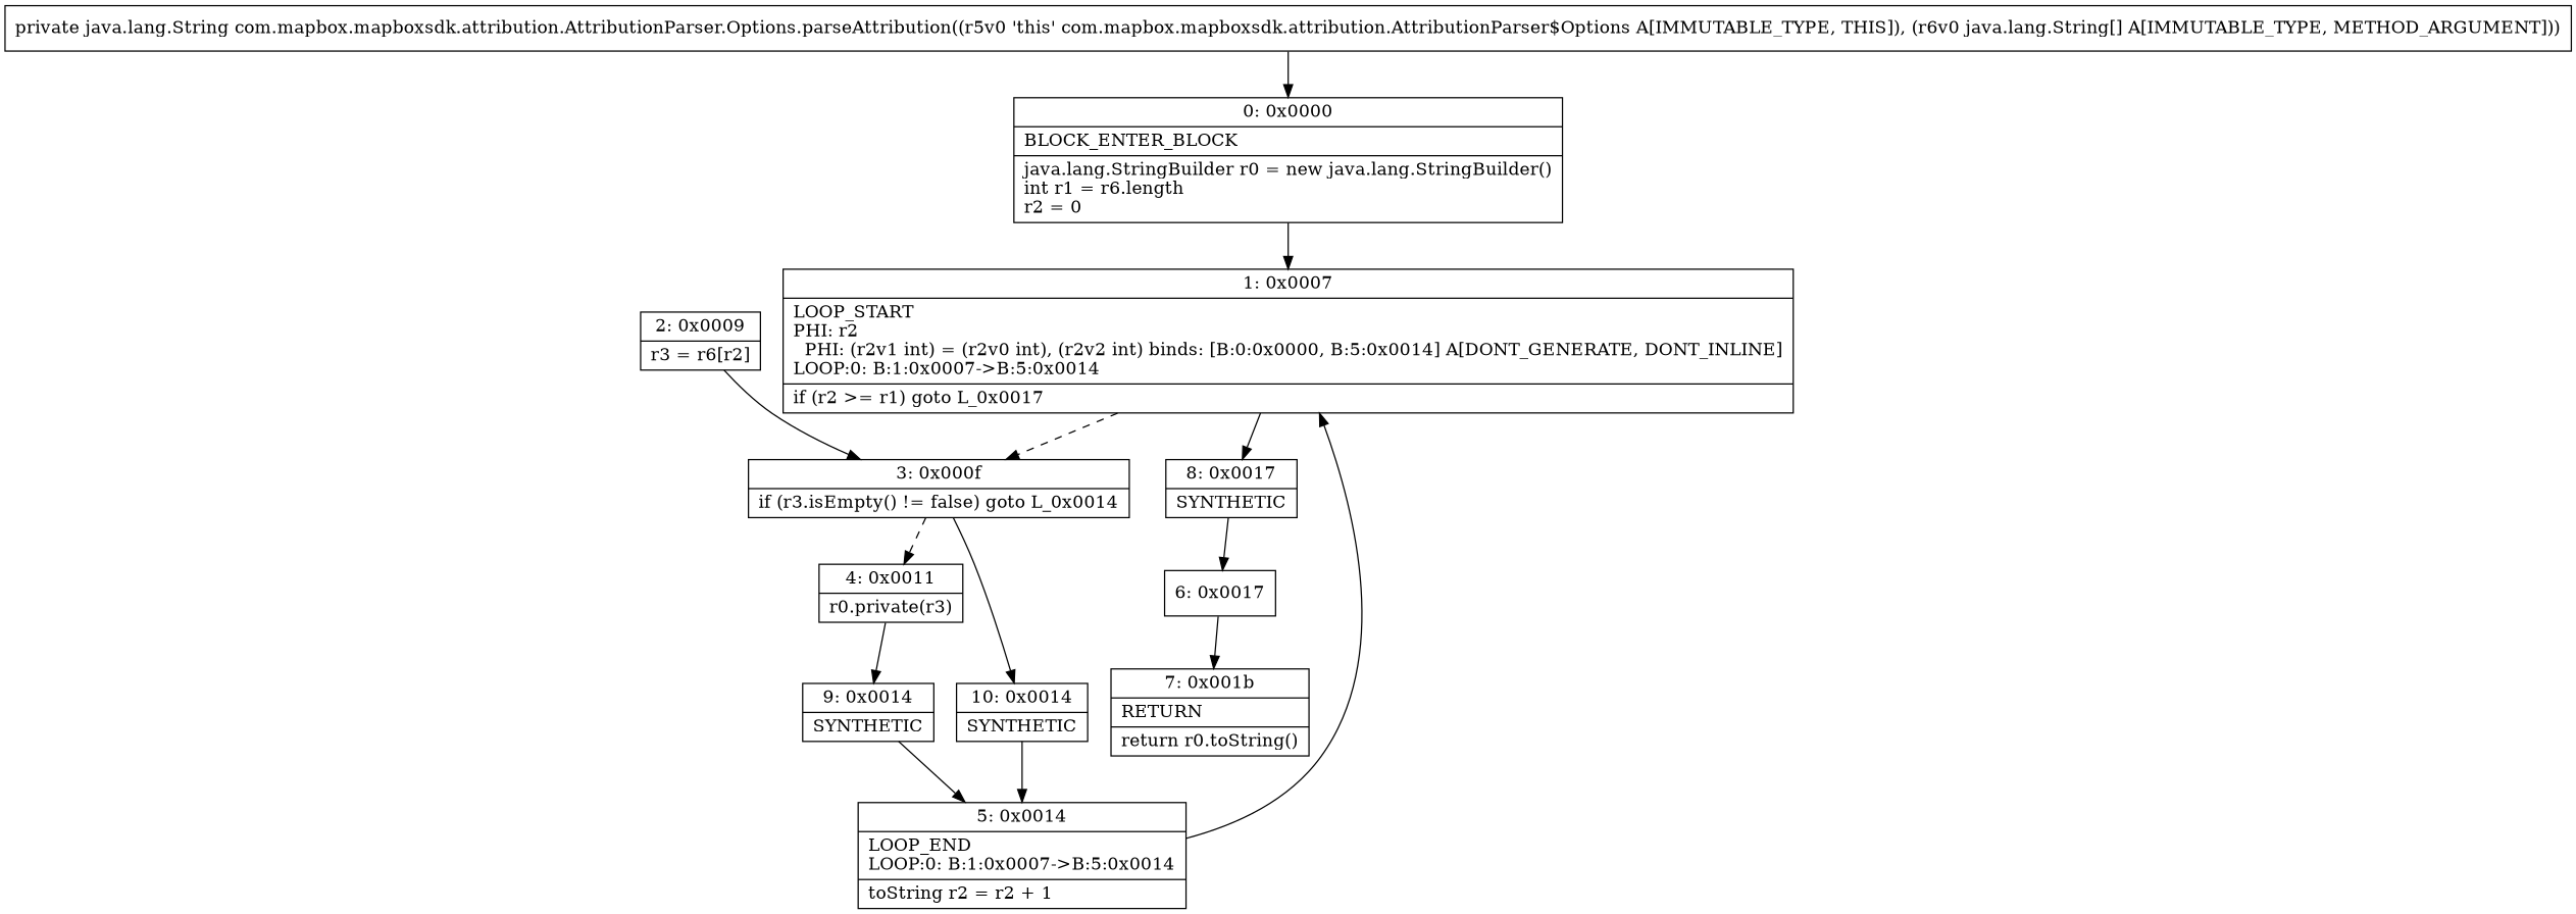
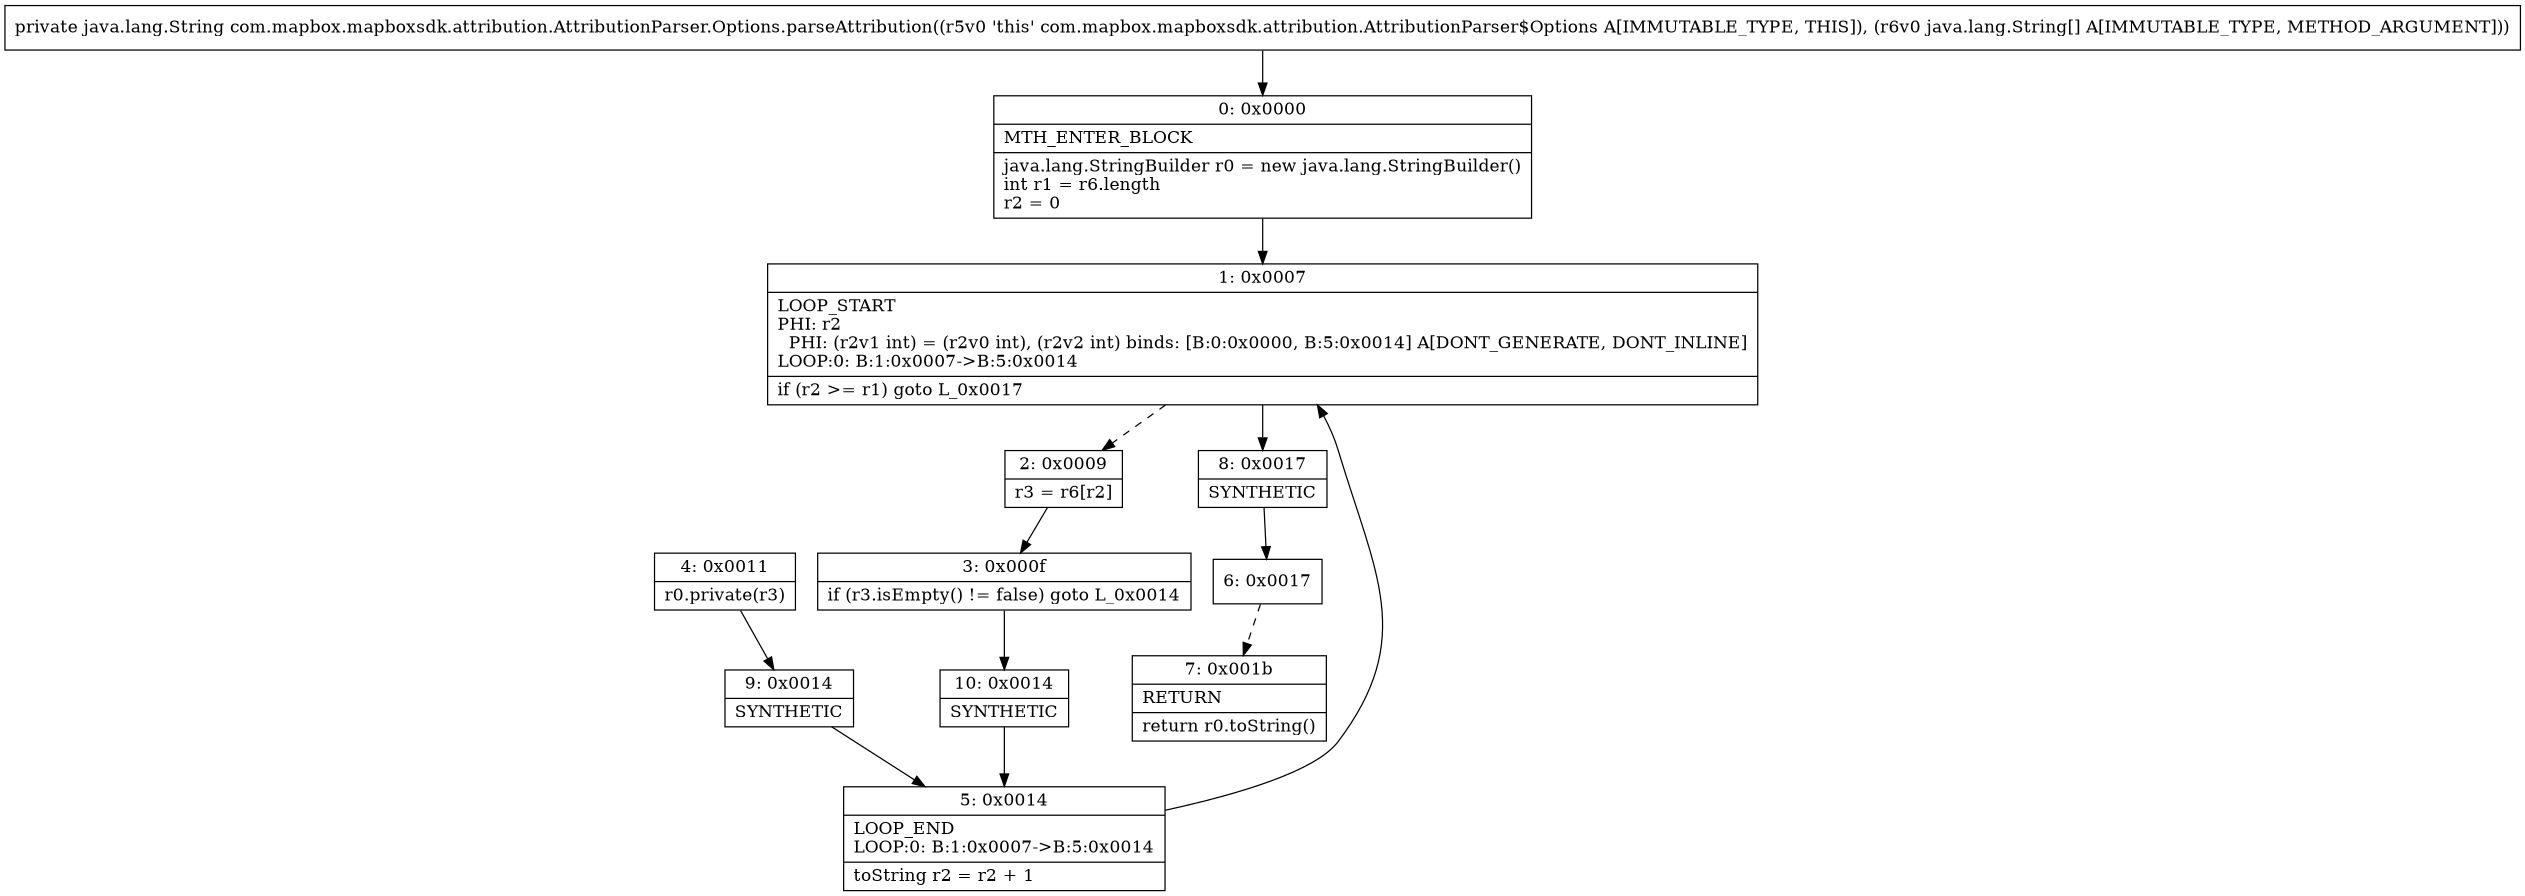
  digraph {
    node [shape=record]
-   n1 [label="{0\:\ 0x0000|BLOCK_ENTER_BLOCK\l|java.lang.StringBuilder r0 = new java.lang.StringBuilder()\lint r1 = r6.length\lr2 = 0\l}"]
+   n1 [label="{0\:\ 0x0000|MTH_ENTER_BLOCK\l|java.lang.StringBuilder r0 = new java.lang.StringBuilder()\lint r1 = r6.length\lr2 = 0\l}"]
    n2 [label="{1\:\ 0x0007|LOOP_START\lPHI: r2 \l  PHI: (r2v1 int) = (r2v0 int), (r2v2 int) binds: [B:0:0x0000, B:5:0x0014] A[DONT_GENERATE, DONT_INLINE]\lLOOP:0: B:1:0x0007\-\>B:5:0x0014\l|if (r2 \>= r1) goto L_0x0017\l}"]
    n3 [label="{2\:\ 0x0009|r3 = r6[r2]\l}"]
    n4 [label="{8\:\ 0x0017|SYNTHETIC\l}"]
    n5 [label="{3\:\ 0x000f|if (r3.isEmpty() != false) goto L_0x0014\l}"]
    n6 [label="{6\:\ 0x0017}"]
    n7 [label="{4\:\ 0x0011|r0.private(r3)\l}"]
    n8 [label="{10\:\ 0x0014|SYNTHETIC\l}"]
    n9 [label="{9\:\ 0x0014|SYNTHETIC\l}"]
    n10 [label="{5\:\ 0x0014|LOOP_END\lLOOP:0: B:1:0x0007\-\>B:5:0x0014\l|toString r2 = r2 + 1\l}"]
    n11 [label="{7\:\ 0x001b|RETURN\l|return r0.toString()\l}"]
    n12 [label="{private java.lang.String com.mapbox.mapboxsdk.attribution.AttributionParser.Options.parseAttribution((r5v0 'this' com.mapbox.mapboxsdk.attribution.AttributionParser$Options A[IMMUTABLE_TYPE, THIS]), (r6v0 java.lang.String[] A[IMMUTABLE_TYPE, METHOD_ARGUMENT])) }"]
    n1 -> n2
-   n2 -> n5 [style=dashed]
+   n2 -> n3 [style=dashed]
    n2 -> n4
    n3 -> n5
    n4 -> n6
-   n5 -> n7 [style=dashed]
    n5 -> n8
-   n6 -> n11
+   n6 -> n11 [style=dashed]
    n7 -> n9
    n8 -> n10
    n9 -> n10
    n10 -> n2
    n12 -> n1
  }
